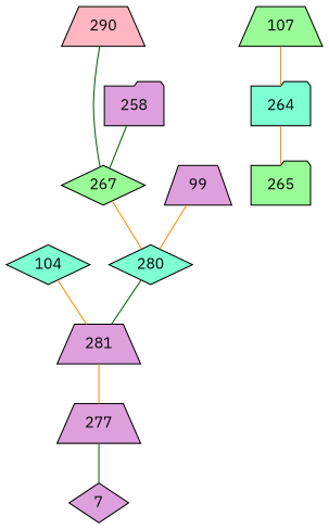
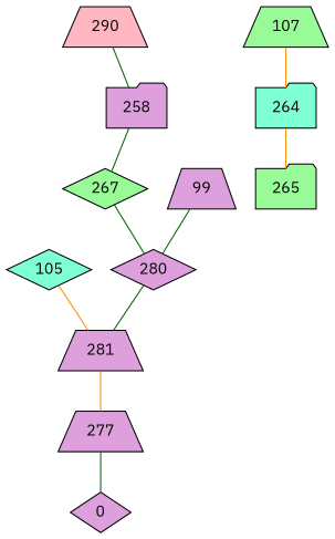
  strict graph {
    fontname="IBM Plex Sans"
    node [fillcolor=plum fontname="IBM Plex Sans" shape=trapezium style=filled]
    edge [color=darkgreen fontname="IBM Plex Sans"]
    n1 [label=277]
-   0 [shape=diamond label=7]
+   0 [shape=diamond]
    281
-   105 [fillcolor=aquamarine shape=diamond label=104]
+   105 [fillcolor=aquamarine shape=diamond]
    265 [fillcolor=palegreen shape=folder]
    264 [fillcolor=aquamarine shape=folder]
-   280 [fillcolor=aquamarine shape=diamond]
+   280 [shape=diamond]
    107 [fillcolor=palegreen]
    267 [fillcolor=palegreen shape=diamond]
    99
    258 [shape=folder]
    290 [fillcolor=lightpink]
    n1 -- 0
    281 -- n1 [color=darkorange]
    105 -- 281 [color=darkorange]
    264 -- 265 [color=darkorange]
    280 -- 281
    107 -- 264 [color=darkorange]
-   267 -- 280 [color=darkorange]
-   99 -- 280 [color=darkorange]
+   267 -- 280
+   99 -- 280
    258 -- 267
-   290 -- 267
+   290 -- 258
  }
